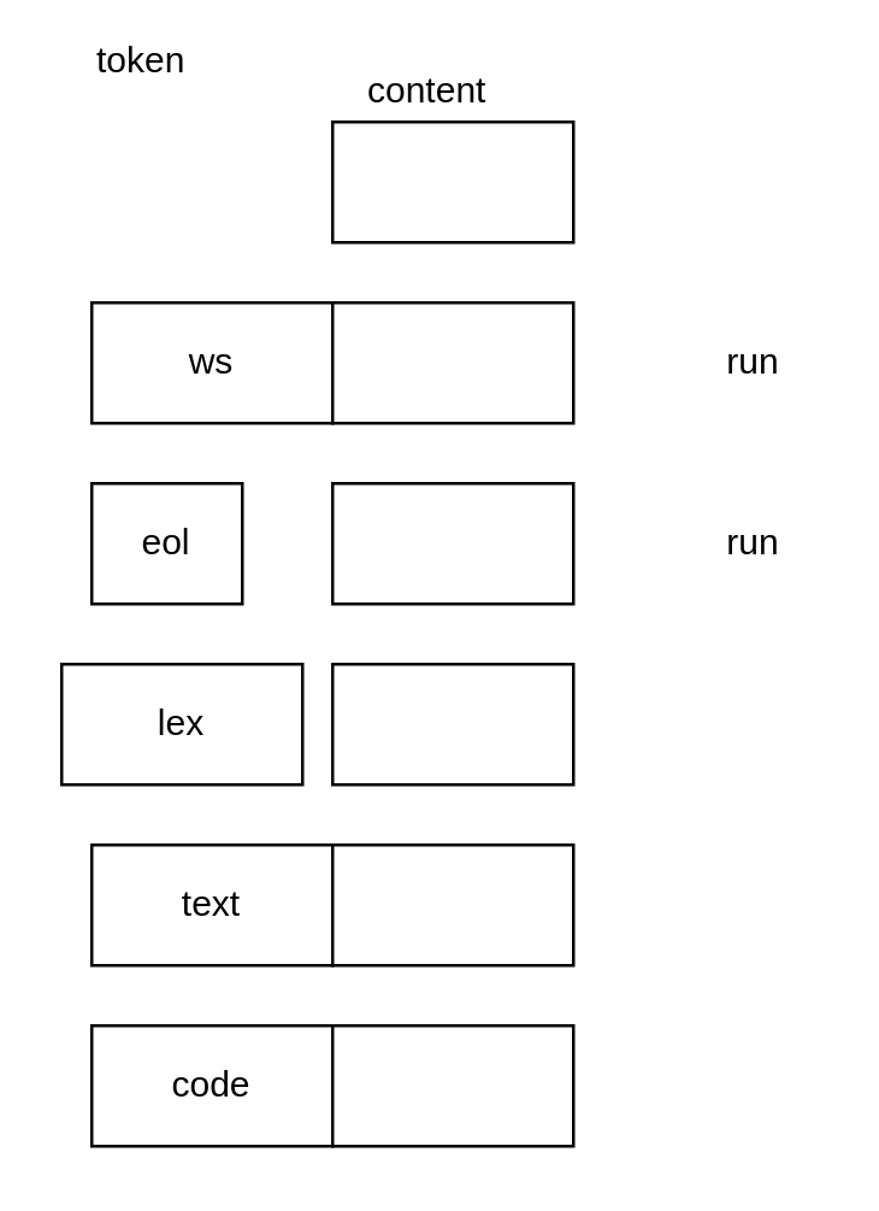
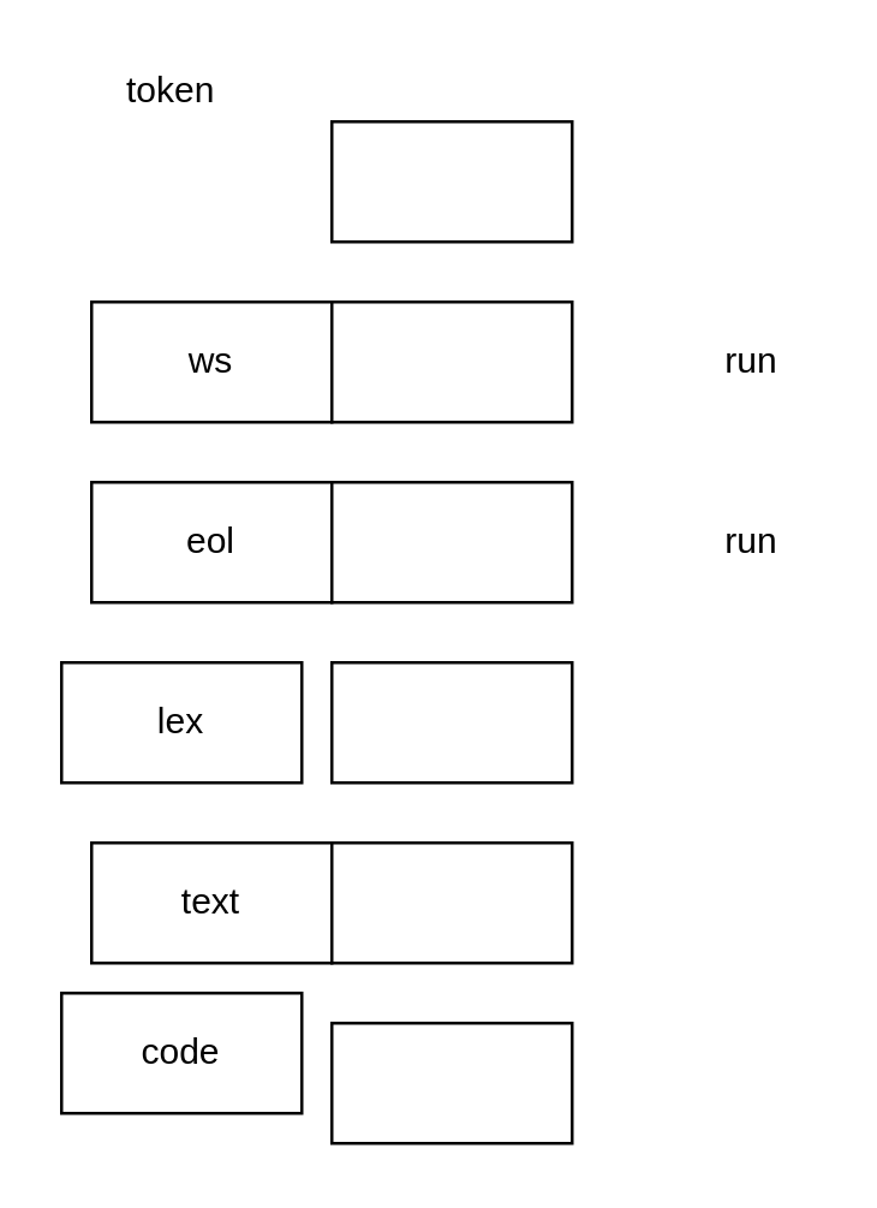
  <mxCell id="0" />
  <mxCell id="1" parent="0" />
  <mxCell id="2" value="" style="rounded=0;whiteSpace=wrap;html=1;" parent="1" vertex="1"><mxGeometry x="110" y="40" width="80" height="40" as="geometry" /></mxCell>
- <mxCell id="3" value="token" style="text;html=1;strokeColor=none;fillColor=none;align=left;verticalAlign=middle;whiteSpace=wrap;rounded=0;" parent="1" vertex="1"><mxGeometry x="30" y="10" width="40" height="20" as="geometry" /></mxCell>
- <mxCell id="4" value="content" style="text;html=1;strokeColor=none;fillColor=none;align=left;verticalAlign=middle;whiteSpace=wrap;rounded=0;" parent="1" vertex="1"><mxGeometry x="120" y="20" width="40" height="20" as="geometry" /></mxCell>
+ <mxCell id="3" value="token" style="text;html=1;strokeColor=none;fillColor=none;align=left;verticalAlign=middle;whiteSpace=wrap;rounded=0;" parent="1" vertex="1"><mxGeometry x="40" y="20" width="40" height="20" as="geometry" /></mxCell>
  <mxCell id="5" value="ws" style="rounded=0;whiteSpace=wrap;html=1;" parent="1" vertex="1"><mxGeometry x="30" y="100" width="80" height="40" as="geometry" /></mxCell>
  <mxCell id="6" value="" style="rounded=0;whiteSpace=wrap;html=1;" parent="1" vertex="1"><mxGeometry x="110" y="100" width="80" height="40" as="geometry" /></mxCell>
- <mxCell id="7" value="eol" style="rounded=0;whiteSpace=wrap;html=1;" parent="1" vertex="1"><mxGeometry x="30" y="160" width="50" height="40" as="geometry" /></mxCell>
+ <mxCell id="7" value="eol" style="rounded=0;whiteSpace=wrap;html=1;" parent="1" vertex="1"><mxGeometry x="30" y="160" width="80" height="40" as="geometry" /></mxCell>
  <mxCell id="8" value="" style="rounded=0;whiteSpace=wrap;html=1;" parent="1" vertex="1"><mxGeometry x="110" y="160" width="80" height="40" as="geometry" /></mxCell>
  <mxCell id="9" value="lex" style="rounded=0;whiteSpace=wrap;html=1;" parent="1" vertex="1"><mxGeometry x="20" y="220" width="80" height="40" as="geometry" /></mxCell>
  <mxCell id="10" value="" style="rounded=0;whiteSpace=wrap;html=1;" parent="1" vertex="1"><mxGeometry x="110" y="220" width="80" height="40" as="geometry" /></mxCell>
  <mxCell id="11" value="text" style="rounded=0;whiteSpace=wrap;html=1;" parent="1" vertex="1"><mxGeometry x="30" y="280" width="80" height="40" as="geometry" /></mxCell>
  <mxCell id="12" value="" style="rounded=0;whiteSpace=wrap;html=1;" parent="1" vertex="1"><mxGeometry x="110" y="280" width="80" height="40" as="geometry" /></mxCell>
  <mxCell id="13" value="run" style="text;html=1;strokeColor=none;fillColor=none;align=center;verticalAlign=middle;whiteSpace=wrap;rounded=0;" parent="1" vertex="1"><mxGeometry x="230" y="110" width="40" height="20" as="geometry" /></mxCell>
  <mxCell id="14" value="run" style="text;html=1;strokeColor=none;fillColor=none;align=center;verticalAlign=middle;whiteSpace=wrap;rounded=0;" parent="1" vertex="1"><mxGeometry x="230" y="170" width="40" height="20" as="geometry" /></mxCell>
- <mxCell id="15" value="code" style="rounded=0;whiteSpace=wrap;html=1;" vertex="1" parent="1"><mxGeometry x="30" y="340" width="80" height="40" as="geometry" /></mxCell>
+ <mxCell id="15" value="code" style="rounded=0;whiteSpace=wrap;html=1;" vertex="1" parent="1"><mxGeometry x="20" y="330" width="80" height="40" as="geometry" /></mxCell>
  <mxCell id="16" value="" style="rounded=0;whiteSpace=wrap;html=1;" vertex="1" parent="1"><mxGeometry x="110" y="340" width="80" height="40" as="geometry" /></mxCell>
